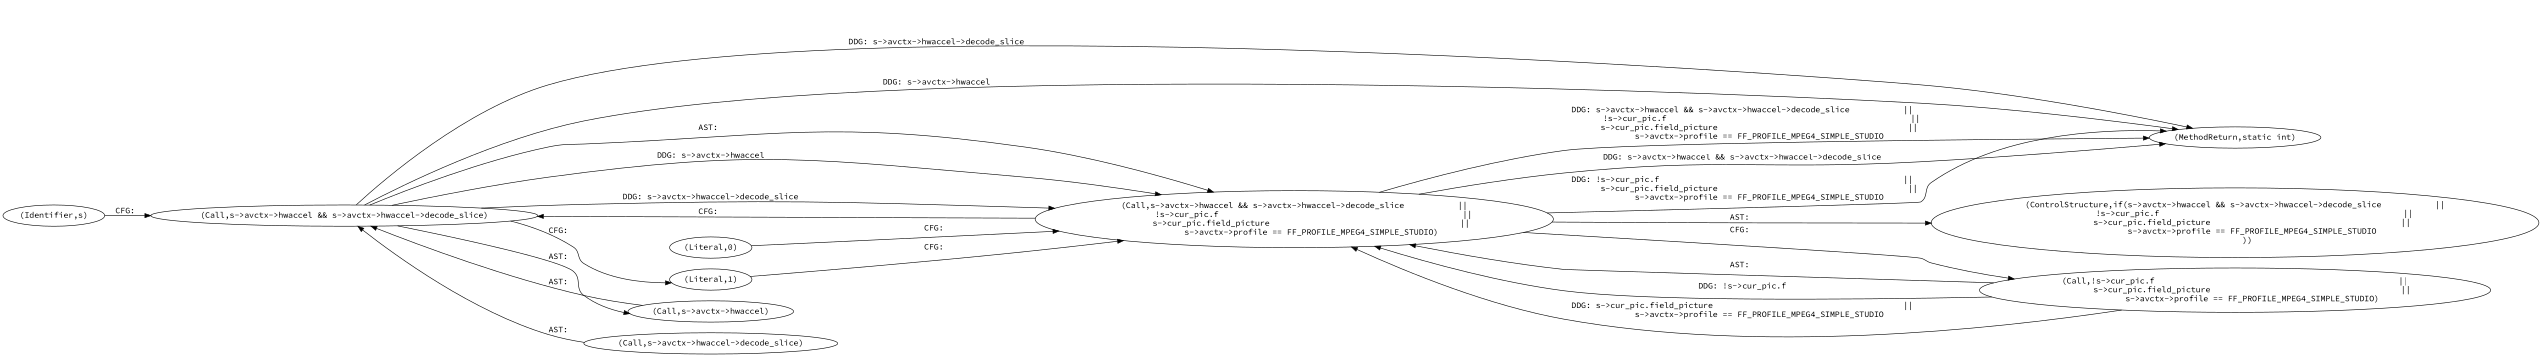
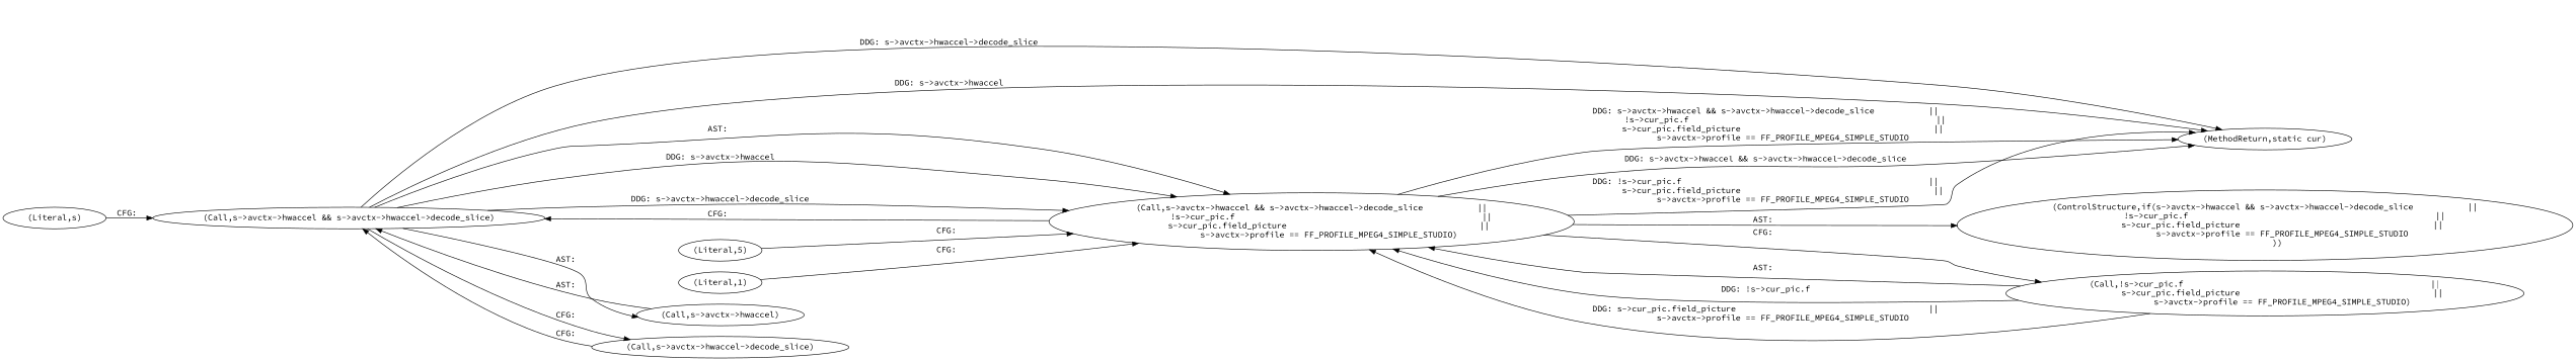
  digraph {
    fontname="Source Code Pro"
    rankdir=LR
    node [fontname="Source Code Pro"]
    edge [fontname="Source Code Pro"]
    n1 [label="(Call,s->avctx->hwaccel && s->avctx->hwaccel->decode_slice)"]
    n2 [label="(Call,s->avctx->hwaccel && s->avctx->hwaccel->decode_slice           ||\n        !s->cur_pic.f                                                  ||\n       s->cur_pic.field_picture                                       ||\n       s->avctx->profile == FF_PROFILE_MPEG4_SIMPLE_STUDIO)"]
    n3 [label="(Call,s->avctx->hwaccel)"]
-   n4 [label="(MethodReturn,static int)"]
+   n4 [label="(MethodReturn,static cur)"]
    n5 [label="(Call,s->avctx->hwaccel->decode_slice)"]
    n6 [label="(ControlStructure,if(s->avctx->hwaccel && s->avctx->hwaccel->decode_slice           ||\n        !s->cur_pic.f                                                  ||\n       s->cur_pic.field_picture                                       ||\n       s->avctx->profile == FF_PROFILE_MPEG4_SIMPLE_STUDIO\n     ))"]
    n7 [label="(Call,!s->cur_pic.f                                                  ||\n       s->cur_pic.field_picture                                       ||\n       s->avctx->profile == FF_PROFILE_MPEG4_SIMPLE_STUDIO)"]
-   n8 [label="(Identifier,s)"]
-   n9 [label="(Literal,0)"]
+   n8 [label="(Literal,s)"]
+   n9 [label="(Literal,5)"]
    n10 [label="(Literal,1)"]
    n1 -> n2 [label="AST: "]
    n1 -> n2 [label="DDG: s->avctx->hwaccel"]
    n1 -> n2 [label="DDG: s->avctx->hwaccel->decode_slice"]
    n1 -> n3 [label="AST: "]
    n1 -> n4 [label="DDG: s->avctx->hwaccel->decode_slice"]
    n1 -> n4 [label="DDG: s->avctx->hwaccel"]
-   n1 -> n10 [label="CFG: "]
+   n1 -> n5 [label="CFG: "]
    n2 -> n1 [label="CFG: "]
    n2 -> n4 [label="DDG: s->avctx->hwaccel && s->avctx->hwaccel->decode_slice           ||\n        !s->cur_pic.f                                                  ||\n       s->cur_pic.field_picture                                       ||\n       s->avctx->profile == FF_PROFILE_MPEG4_SIMPLE_STUDIO"]
    n2 -> n4 [label="DDG: s->avctx->hwaccel && s->avctx->hwaccel->decode_slice"]
    n2 -> n4 [label="DDG: !s->cur_pic.f                                                  ||\n       s->cur_pic.field_picture                                       ||\n       s->avctx->profile == FF_PROFILE_MPEG4_SIMPLE_STUDIO"]
    n2 -> n6 [label="AST: "]
    n2 -> n7 [label="CFG: "]
    n3 -> n1 [label="AST: "]
-   n5 -> n1 [label="AST: "]
+   n5 -> n1 [label="CFG: "]
    n7 -> n2 [label="AST: "]
    n7 -> n2 [label="DDG: !s->cur_pic.f"]
    n7 -> n2 [label="DDG: s->cur_pic.field_picture                                       ||\n       s->avctx->profile == FF_PROFILE_MPEG4_SIMPLE_STUDIO"]
    n8 -> n1 [label="CFG: "]
    n9 -> n2 [label="CFG: "]
    n10 -> n2 [label="CFG: "]
  }
